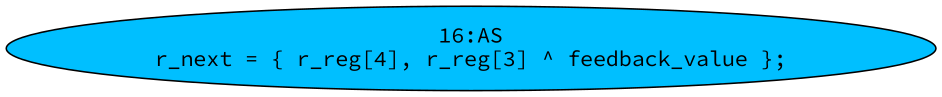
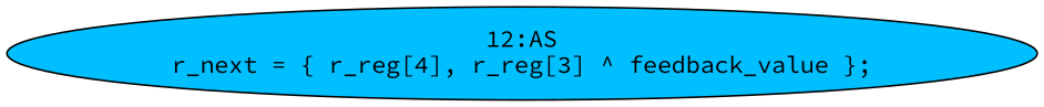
  strict digraph {
    fontname="Source Code Pro"
-   n1 [ast="<pyverilog.vparser.ast.Assign object at 0x7f4dca4d7d50>" def_var="['r_next']" fillcolor=deepskyblue label="16:AS\nr_next = { r_reg[4], r_reg[3] ^ feedback_value };" statements="[]" style=filled typ=Assign use_var="['r_reg', 'r_reg', 'feedback_value']" fontname="Source Code Pro"]
+   n1 [ast="<pyverilog.vparser.ast.Assign object at 0x7f4dca4d7d50>" def_var="['r_next']" fillcolor=deepskyblue label="12:AS\nr_next = { r_reg[4], r_reg[3] ^ feedback_value };" statements="[]" style=filled typ=Assign use_var="['r_reg', 'r_reg', 'feedback_value']" fontname="Source Code Pro"]
  }
